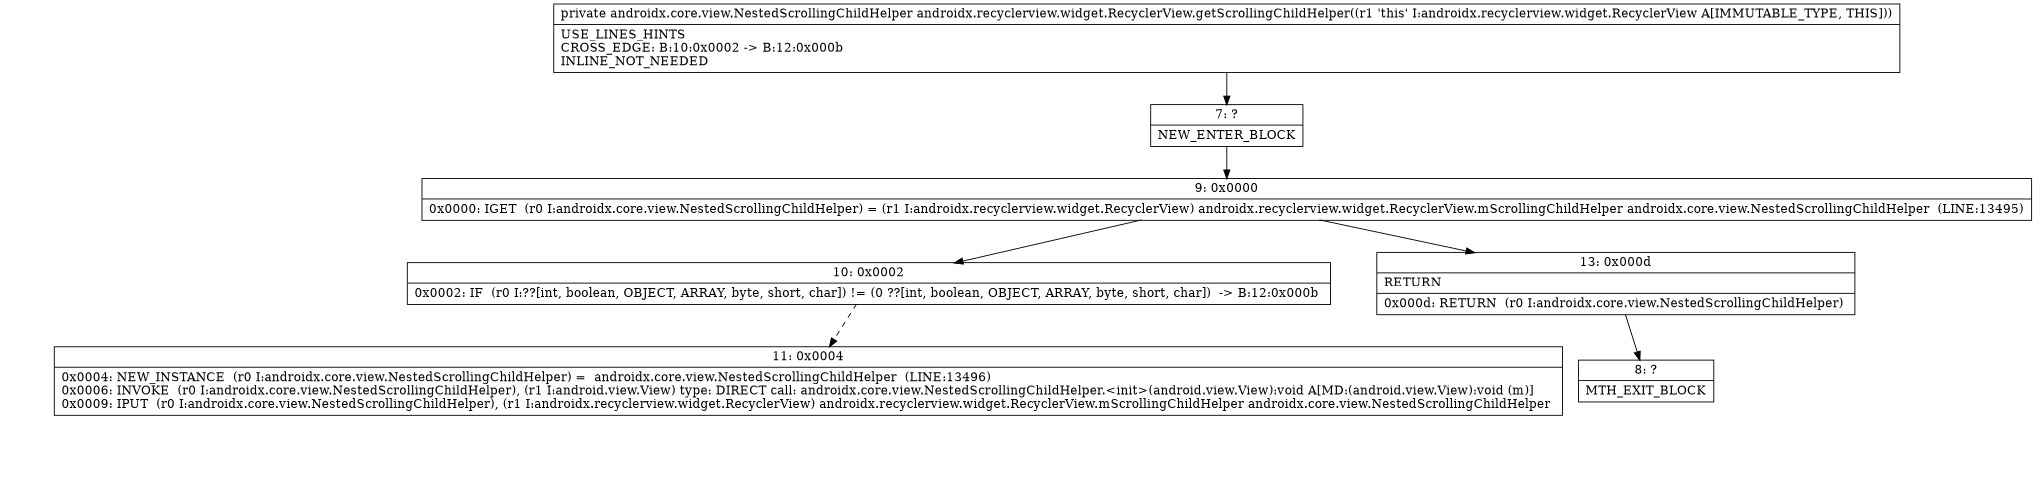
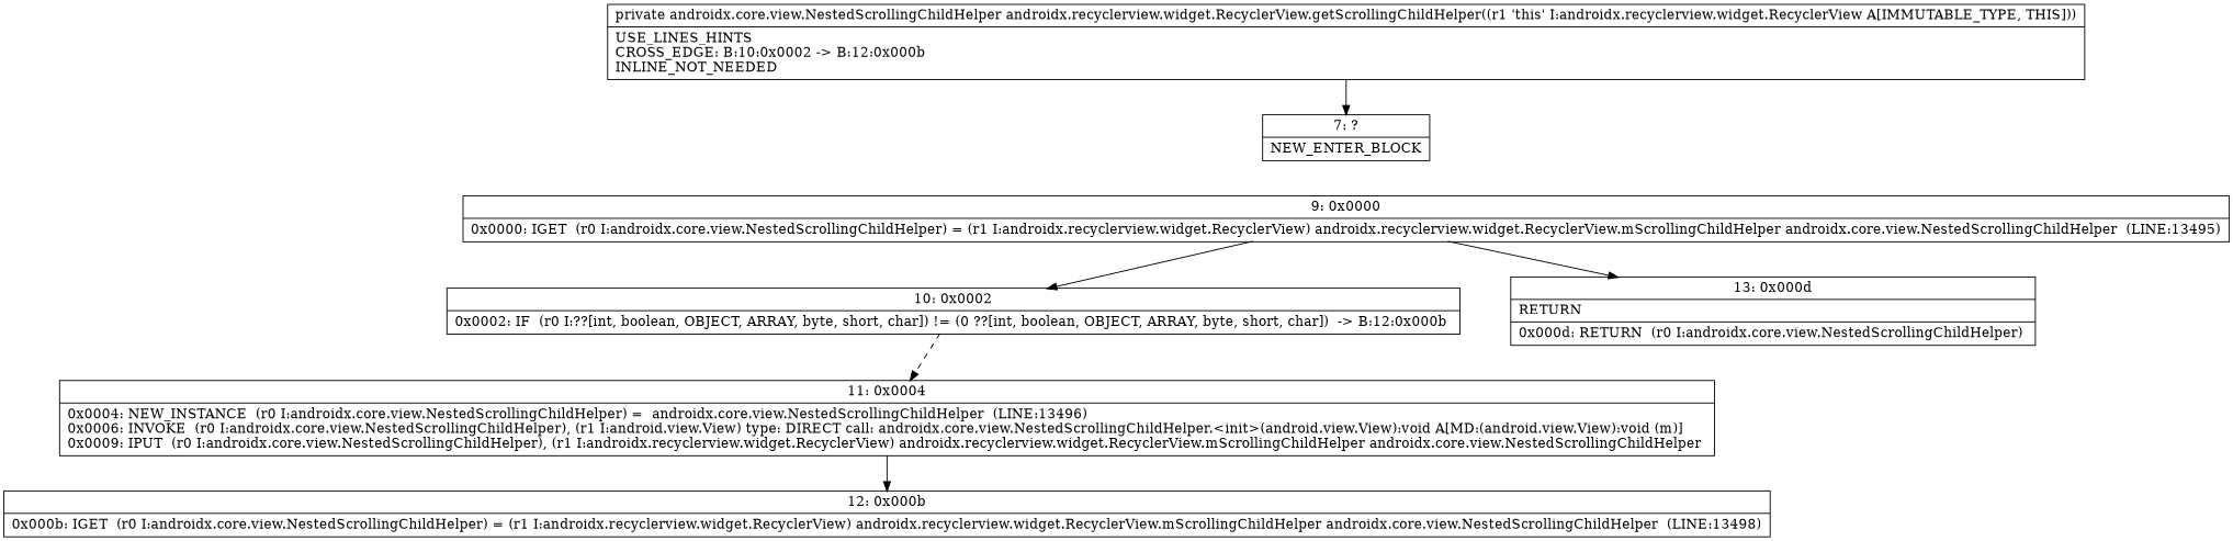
  digraph {
    node [shape=record]
    n1 [label="{7\:\ ?|NEW_ENTER_BLOCK\l}"]
    n2 [label="{9\:\ 0x0000|0x0000: IGET  (r0 I:androidx.core.view.NestedScrollingChildHelper) = (r1 I:androidx.recyclerview.widget.RecyclerView) androidx.recyclerview.widget.RecyclerView.mScrollingChildHelper androidx.core.view.NestedScrollingChildHelper  (LINE:13495)\l}"]
    n3 [label="{10\:\ 0x0002|0x0002: IF  (r0 I:??[int, boolean, OBJECT, ARRAY, byte, short, char]) != (0 ??[int, boolean, OBJECT, ARRAY, byte, short, char])  \-\> B:12:0x000b \l}"]
    n4 [label="{13\:\ 0x000d|RETURN\l|0x000d: RETURN  (r0 I:androidx.core.view.NestedScrollingChildHelper) \l}"]
    n5 [label="{11\:\ 0x0004|0x0004: NEW_INSTANCE  (r0 I:androidx.core.view.NestedScrollingChildHelper) =  androidx.core.view.NestedScrollingChildHelper  (LINE:13496)\l0x0006: INVOKE  (r0 I:androidx.core.view.NestedScrollingChildHelper), (r1 I:android.view.View) type: DIRECT call: androidx.core.view.NestedScrollingChildHelper.\<init\>(android.view.View):void A[MD:(android.view.View):void (m)]\l0x0009: IPUT  (r0 I:androidx.core.view.NestedScrollingChildHelper), (r1 I:androidx.recyclerview.widget.RecyclerView) androidx.recyclerview.widget.RecyclerView.mScrollingChildHelper androidx.core.view.NestedScrollingChildHelper \l}"]
-   n7 [label="{8\:\ ?|MTH_EXIT_BLOCK\l}"]
+   n6 [label="{12\:\ 0x000b|0x000b: IGET  (r0 I:androidx.core.view.NestedScrollingChildHelper) = (r1 I:androidx.recyclerview.widget.RecyclerView) androidx.recyclerview.widget.RecyclerView.mScrollingChildHelper androidx.core.view.NestedScrollingChildHelper  (LINE:13498)\l}"]
    n8 [label="{private androidx.core.view.NestedScrollingChildHelper androidx.recyclerview.widget.RecyclerView.getScrollingChildHelper((r1 'this' I:androidx.recyclerview.widget.RecyclerView A[IMMUTABLE_TYPE, THIS]))  | USE_LINES_HINTS\lCROSS_EDGE: B:10:0x0002 \-\> B:12:0x000b\lINLINE_NOT_NEEDED\l}"]
-   n1 -> n2
    n2 -> n3
    n2 -> n4
    n3 -> n5 [style=dashed]
-   n4 -> n7
+   n5 -> n6
    n8 -> n1
  }
